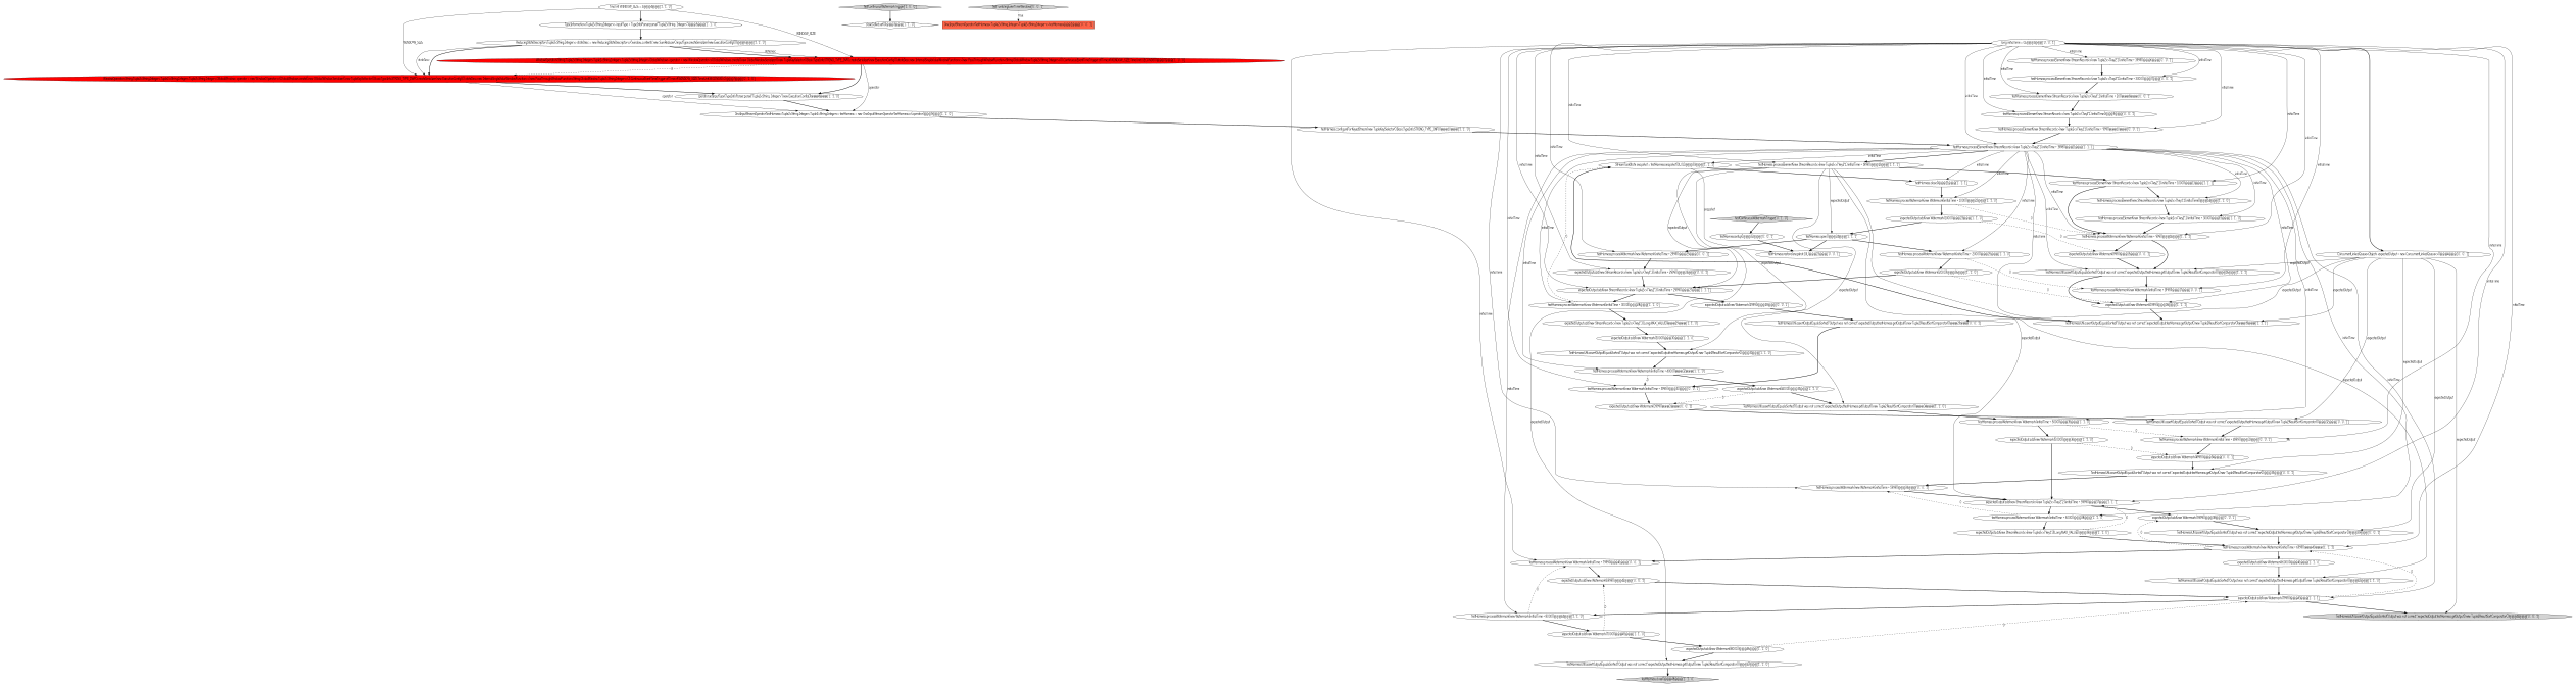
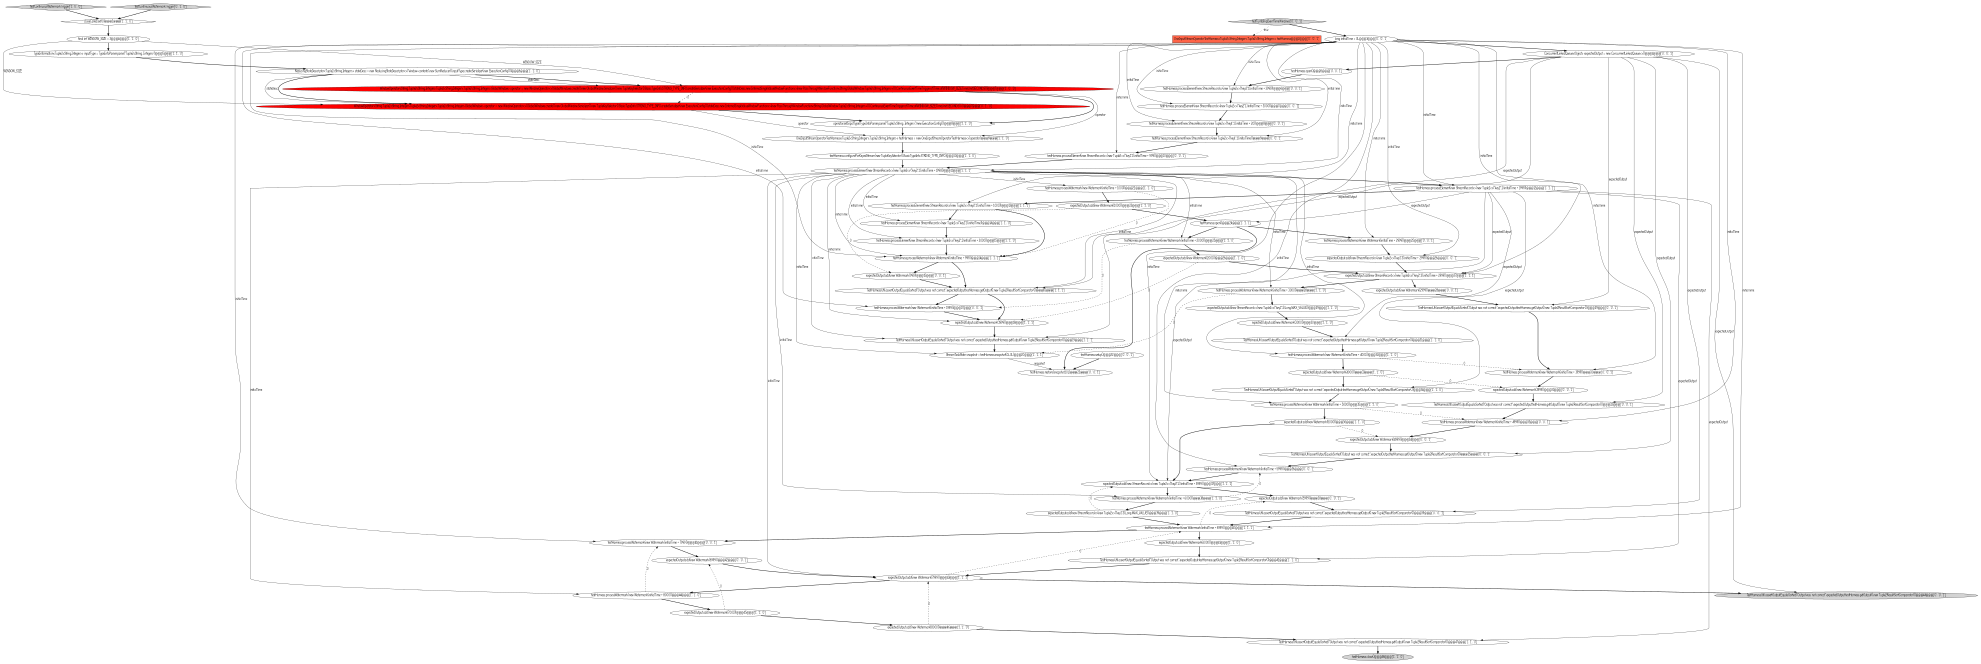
  digraph {
    fontname="Comic Neue"
    node [fillcolor=white fontname="Comic Neue" shape=ellipse style=filled]
    edge [fontname="Comic Neue" style=bold]
    n1 [label="StreamTaskState snapshot = testHarness.snapshot(0L,0L)@@@20@@@['1', '1', '1']"]
-   n2 [label="testHarness.close()@@@21@@@['1', '1', '1']"]
    n3 [label="testHarness.restore(snapshot,10L)@@@23@@@['0', '0', '1']"]
    n4 [label="testHarness.processWatermark(new Watermark(initialTime + 1000))@@@22@@@['1', '1', '0']"]
    n5 [label="testHarness.open()@@@24@@@['1', '1', '1']"]
    n6 [label="testHarness.processWatermark(new Watermark(initialTime + 2000))@@@25@@@['1', '1', '0']"]
    n7 [label="testHarness.processWatermark(new Watermark(initialTime + 2999))@@@25@@@['0', '0', '1']"]
    n8 [label="expectedOutput.add(new Watermark(2000))@@@26@@@['1', '1', '0']"]
    n9 [label="testHarness.processWatermark(new Watermark(initialTime + 1999))@@@17@@@['0', '0', '1']"]
    n10 [label="expectedOutput.add(new StreamRecord<>(new Tuple2<>(\"key1\",3),initialTime + 2999))@@@26@@@['0', '0', '1']"]
    n11 [label="testHarness.processWatermark(new Watermark(initialTime + 8000))@@@44@@@['1', '1', '0']"]
    n12 [label="expectedOutput.add(new Watermark(7000))@@@45@@@['1', '1', '0']"]
    n13 [label="testHarness.processWatermark(new Watermark(initialTime + 7999))@@@41@@@['0', '0', '1']"]
    n14 [label="expectedOutput.add(new Watermark(6999))@@@42@@@['0', '0', '1']"]
    n15 [label="expectedOutput.add(new Watermark(8000))@@@46@@@['1', '1', '0']"]
    n16 [label="testHarness.processWatermark(new Watermark(initialTime + 999))@@@14@@@['1', '1', '1']"]
    n17 [label="expectedOutput.add(new Watermark(1000))@@@23@@@['1', '1', '0']"]
    n18 [label="TestHarnessUtil.assertOutputEqualsSorted(\"Output was not correct.\",expectedOutput,testHarness.getOutput(),new Tuple2ResultSortComparator())@@@16@@@['1', '1', '1']"]
    n19 [label="expectedOutput.add(new Watermark(999))@@@15@@@['0', '0', '1']"]
    n20 [label="expectedOutput.add(new StreamRecord<>(new Tuple2<>(\"key2\",3),initialTime + 2999))@@@27@@@['1', '1', '1']"]
    n21 [label="expectedOutput.add(new Watermark(2999))@@@28@@@['0', '0', '1']"]
    n22 [label="testHarness.processWatermark(new Watermark(initialTime + 3000))@@@28@@@['1', '1', '0']"]
    n23 [label="TestHarnessUtil.assertOutputEqualsSorted(\"Output was not correct.\",expectedOutput,testHarness.getOutput(),new Tuple2ResultSortComparator())@@@29@@@['0', '0', '1']"]
    n24 [label="expectedOutput.add(new StreamRecord<>(new Tuple2<>(\"key1\",3),Long.MAX_VALUE))@@@29@@@['1', '1', '0']"]
    n25 [label="expectedOutput.add(new StreamRecord<>(new Tuple2<>(\"key2\",2),initialTime + 5999))@@@37@@@['1', '1', '1']"]
    n26 [label="expectedOutput.add(new Watermark(5999))@@@38@@@['0', '0', '1']"]
    n27 [label="testHarness.processWatermark(new Watermark(initialTime + 6000))@@@38@@@['1', '1', '0']"]
    n28 [label="TestHarnessUtil.assertOutputEqualsSorted(\"Output was not correct.\",expectedOutput,testHarness.getOutput(),new Tuple2ResultSortComparator())@@@39@@@['0', '0', '1']"]
    n29 [label="testHarness.processWatermark(new Watermark(initialTime + 5999))@@@36@@@['0', '0', '1']"]
    n30 [label="expectedOutput.add(new StreamRecord<>(new Tuple2<>(\"key1\",3),Long.MAX_VALUE))@@@39@@@['1', '1', '0']"]
    n31 [label="testHarness.setup()@@@22@@@['0', '0', '1']"]
    n32 [label="ReducingStateDescriptor<Tuple2<String,Integer>> stateDesc = new ReducingStateDescriptor<>(\"window-contents\",new SumReducer(),inputType.createSerializer(new ExecutionConfig()))@@@6@@@['1', '1', '0']"]
    n33 [fillcolor=red label="WindowOperator<String,Tuple2<String,Integer>,Tuple2<String,Integer>,Tuple2<String,Integer>,GlobalWindow> operator = new WindowOperator<>(GlobalWindows.create(),new GlobalWindow.Serializer(),new TupleKeySelector(),BasicTypeInfo.STRING_TYPE_INFO.createSerializer(new ExecutionConfig()),stateDesc,new InternalSingleValueWindowFunction<>(new PassThroughWindowFunction<String,GlobalWindow,Tuple2<String,Integer>>()),ContinuousEventTimeTrigger.of(Time.of(WINDOW_SIZE,TimeUnit.SECONDS)),0)@@@7@@@['0', '1', '0']"]
    n34 [fillcolor=red label="WindowOperator<String,Tuple2<String,Integer>,Tuple2<String,Integer>,Tuple2<String,Integer>,GlobalWindow> operator = new WindowOperator<>(GlobalWindows.create(),new GlobalWindow.Serializer(),new TupleKeySelector(),BasicTypeInfo.STRING_TYPE_INFO.createSerializer(new ExecutionConfig()),stateDesc,new InternalSingleValueWindowFunction<>(new PassThroughWindowFunction<String,GlobalWindow,Tuple2<String,Integer>>()),ContinuousEventTimeTrigger.of(Time.of(WINDOW_SIZE,TimeUnit.SECONDS)))@@@7@@@['1', '0', '0']"]
    n35 [label="OneInputStreamOperatorTestHarness<Tuple2<String,Integer>,Tuple2<String,Integer>> testHarness = new OneInputStreamOperatorTestHarness<>(operator)@@@9@@@['1', '1', '0']"]
    n36 [label="operator.setInputType(TypeInfoParser.parse(\"Tuple2<String, Integer>\"),new ExecutionConfig())@@@8@@@['1', '1', '0']"]
    n37 [label="testHarness.processWatermark(new Watermark(initialTime + 6999))@@@40@@@['1', '1', '1']"]
    n38 [label="expectedOutput.add(new Watermark(1999))@@@18@@@['1', '1', '1']"]
    n39 [label="TestHarnessUtil.assertOutputEqualsSorted(\"Output was not correct.\",expectedOutput,testHarness.getOutput(),new Tuple2ResultSortComparator())@@@19@@@['1', '1', '1']"]
    n40 [label="testHarness.configureForKeyedStream(new TupleKeySelector(),BasicTypeInfo.STRING_TYPE_INFO)@@@10@@@['1', '1', '0']"]
    n41 [label="testHarness.processElement(new StreamRecord<>(new Tuple2<>(\"key2\",1),initialTime + 1998))@@@11@@@['1', '1', '1']"]
    n42 [label="testHarness.processElement(new StreamRecord<>(new Tuple2<>(\"key1\",1),initialTime + 20))@@@8@@@['0', '0', '1']"]
    n43 [label="testHarness.processElement(new StreamRecord<>(new Tuple2<>(\"key1\",1),initialTime))@@@9@@@['0', '0', '1']"]
    n44 [label="testHarness.processElement(new StreamRecord<>(new Tuple2<>(\"key1\",1),initialTime + 999))@@@10@@@['0', '0', '1']"]
    n45 [label="expectedOutput.add(new Watermark(7999))@@@43@@@['1', '1', '1']"]
    n46 [fillcolor=lightgray label="TestHarnessUtil.assertOutputEqualsSorted(\"Output was not correct.\",expectedOutput,testHarness.getOutput(),new Tuple2ResultSortComparator())@@@44@@@['0', '0', '1']"]
    n47 [label="TypeInformation<Tuple2<String,Integer>> inputType = TypeInfoParser.parse(\"Tuple2<String, Integer>\")@@@5@@@['1', '1', '0']"]
    n48 [label="testHarness.processWatermark(new Watermark(initialTime + 4000))@@@32@@@['1', '1', '0']"]
    n49 [label="testHarness.processElement(new StreamRecord<>(new Tuple2<>(\"key2\",1),initialTime + 1999))@@@12@@@['1', '1', '1']"]
    n50 [label="testHarness.processElement(new StreamRecord<>(new Tuple2<>(\"key2\",1),initialTime + 3000))@@@15@@@['1', '1', '0']"]
    n51 [label="testHarness.processElement(new StreamRecord<>(new Tuple2<>(\"key1\",1),initialTime))@@@14@@@['1', '1', '0']"]
    n52 [label="testHarness.processWatermark(new Watermark(initialTime + 5000))@@@35@@@['1', '1', '0']"]
    n53 [label="expectedOutput.add(new Watermark(4000))@@@33@@@['1', '1', '0']"]
    n54 [label="testHarness.processWatermark(new Watermark(initialTime + 3999))@@@30@@@['0', '0', '1']"]
    n55 [label="TestHarnessUtil.assertOutputEqualsSorted(\"Output was not correct.\",expectedOutput,testHarness.getOutput(),new Tuple2ResultSortComparator())@@@34@@@['1', '1', '0']"]
    n56 [label="expectedOutput.add(new Watermark(3999))@@@31@@@['0', '0', '1']"]
    n57 [label="TestHarnessUtil.assertOutputEqualsSorted(\"Output was not correct.\",expectedOutput,testHarness.getOutput(),new Tuple2ResultSortComparator())@@@42@@@['1', '1', '0']"]
    n58 [label="TestHarnessUtil.assertOutputEqualsSorted(\"Output was not correct.\",expectedOutput,testHarness.getOutput(),new Tuple2ResultSortComparator())@@@31@@@['1', '1', '0']"]
    n59 [label="testHarness.processElement(new StreamRecord<>(new Tuple2<>(\"key2\",1),initialTime + 1000))@@@13@@@['1', '1', '1']"]
    n60 [label="TestHarnessUtil.assertOutputEqualsSorted(\"Output was not correct.\",expectedOutput,testHarness.getOutput(),new Tuple2ResultSortComparator())@@@47@@@['1', '1', '0']"]
-   n61 [fillcolor=lightgray label="testHarness.close()@@@48@@@['1', '1', '0']" shape=diamond]
+   n61 [fillcolor=lightgray label="testHarness.close()@@@48@@@['1', '1', '0']"]
    n62 [label="expectedOutput.add(new Watermark(4999))@@@34@@@['0', '0', '1']"]
    n63 [label="TestHarnessUtil.assertOutputEqualsSorted(\"Output was not correct.\",expectedOutput,testHarness.getOutput(),new Tuple2ResultSortComparator())@@@35@@@['0', '0', '1']"]
    n64 [label="expectedOutput.add(new Watermark(6000))@@@41@@@['1', '1', '0']"]
    n65 [fillcolor=lightgray label="testContinuousWatermarkTrigger['1', '0', '0']" shape=diamond]
    n66 [label="closeCalled.set(0)@@@3@@@['1', '1', '0']" shape=diamond]
    n67 [label="final int WINDOW_SIZE = 3@@@4@@@['1', '1', '0']"]
    n68 [label="testHarness.processElement(new StreamRecord<>(new Tuple2<>(\"key2\",1),initialTime + 3000))@@@7@@@['0', '0', '1']"]
    n69 [label="TestHarnessUtil.assertOutputEqualsSorted(\"Output was not correct.\",expectedOutput,testHarness.getOutput(),new Tuple2ResultSortComparator())@@@32@@@['0', '0', '1']"]
    n70 [label="long initialTime = 0L@@@3@@@['0', '0', '1']"]
    n71 [label="ConcurrentLinkedQueue<Object> expectedOutput = new ConcurrentLinkedQueue<>()@@@4@@@['0', '0', '1']"]
    n72 [label="testHarness.processWatermark(new Watermark(initialTime + 4999))@@@33@@@['0', '0', '1']"]
    n73 [label="testHarness.processElement(new StreamRecord<>(new Tuple2<>(\"key2\",1),initialTime + 3999))@@@6@@@['0', '0', '1']"]
+   n74 [label="testHarness.open()@@@5@@@['0', '0', '1']"]
    n75 [label="expectedOutput.add(new Watermark(5000))@@@36@@@['1', '1', '0']"]
    n76 [fillcolor=lightgray label="testTumblingEventTimeWindows['0', '0', '1']" shape=diamond]
    n77 [fillcolor=tomato label="OneInputStreamOperatorTestHarness<Tuple2<String,Integer>,Tuple2<String,Integer>> testHarness@@@2@@@['0', '0', '1']" shape=box]
    n78 [label="expectedOutput.add(new Watermark(3000))@@@30@@@['1', '1', '0']"]
    n79 [fillcolor=lightgray label="testContinuousWatermarkTrigger['0', '1', '0']" shape=diamond]
-   n1 -> n2
    n1 -> n3 [label=snapshot style=solid]
-   n2 -> n4
    n4 -> n16 [label=0 style=dashed]
    n4 -> n17
    n5 -> n3
    n5 -> n6
    n5 -> n7
    n6 -> n8
    n6 -> n9 [label=0 style=dashed]
    n7 -> n10
    n8 -> n20
    n8 -> n38 [label=0 style=dashed]
    n9 -> n38
    n10 -> n20
    n11 -> n12
    n11 -> n13 [label=0 style=dashed]
    n12 -> n14 [label=0 style=dashed]
    n12 -> n15
    n13 -> n14
    n14 -> n45
    n15 -> n45 [label=0 style=dashed]
    n15 -> n60
    n16 -> n18
    n16 -> n19
    n17 -> n5
    n17 -> n19 [label=0 style=dashed]
    n18 -> n9
    n18 -> n38
    n19 -> n18
    n20 -> n21
    n20 -> n22
    n21 -> n23
    n22 -> n1 [label=0 style=dashed]
    n22 -> n24
    n23 -> n54
    n24 -> n78
    n25 -> n26
    n25 -> n27
    n26 -> n28
    n27 -> n29 [label=0 style=dashed]
    n27 -> n30
    n28 -> n37
    n29 -> n25
    n30 -> n25 [label=0 style=dashed]
    n30 -> n37
    n31 -> n3
    n32 -> n33
    n32 -> n33 [label=stateDesc style=solid]
    n32 -> n34 [label=stateDesc style=solid]
    n32 -> n34
    n33 -> n35 [label=operator style=solid]
    n33 -> n36
    n34 -> n33 [label=0 style=dashed]
    n34 -> n35 [label=operator style=solid]
    n34 -> n36
    n35 -> n40
    n36 -> n35
    n37 -> n13
    n37 -> n26 [label=0 style=dashed]
    n37 -> n64
    n38 -> n39
    n39 -> n1
    n40 -> n41
    n41 -> n1 [label=initialTime style=solid]
-   n41 -> n2 [label=initialTime style=solid]
    n41 -> n4 [label=initialTime style=solid]
    n41 -> n6 [label=initialTime style=solid]
    n41 -> n11 [label=initialTime style=solid]
    n41 -> n16 [label=initialTime style=solid]
    n41 -> n18 [label=initialTime style=solid]
    n41 -> n22 [label=initialTime style=solid]
    n41 -> n27 [label=initialTime style=solid]
    n41 -> n38 [label=initialTime style=solid]
    n41 -> n39 [label=initialTime style=solid]
    n41 -> n45 [label=initialTime style=solid]
    n41 -> n48 [label=initialTime style=solid]
    n41 -> n49
    n41 -> n50 [label=initialTime style=solid]
    n41 -> n51 [label=initialTime style=solid]
    n41 -> n52 [label=initialTime style=solid]
    n42 -> n43
    n43 -> n44
    n44 -> n41
    n45 -> n11
    n45 -> n37 [label=0 style=dashed]
    n45 -> n46
    n47 -> n32
    n48 -> n53
    n48 -> n54 [label=0 style=dashed]
    n49 -> n5 [label=expectedOutput style=solid]
    n49 -> n20 [label=expectedOutput style=solid]
    n49 -> n25 [label=expectedOutput style=solid]
    n49 -> n55 [label=expectedOutput style=solid]
    n49 -> n57 [label=expectedOutput style=solid]
    n49 -> n58 [label=expectedOutput style=solid]
    n49 -> n59
    n49 -> n60 [label=expectedOutput style=solid]
    n50 -> n16
    n51 -> n50
    n52 -> n72 [label=0 style=dashed]
    n52 -> n75
    n53 -> n55
    n53 -> n56 [label=0 style=dashed]
    n54 -> n56
    n55 -> n52
    n56 -> n69
    n57 -> n45
    n58 -> n48
    n59 -> n16
    n59 -> n51
    n60 -> n61
    n62 -> n63
    n63 -> n29
    n64 -> n57
    n65 -> n66
+   n66 -> n67
    n67 -> n33 [label=WINDOW_SIZE style=solid]
    n67 -> n34 [label=WINDOW_SIZE style=solid]
    n67 -> n47
    n68 -> n42
    n69 -> n72
    n70 -> n7 [label=initialTime style=solid]
    n70 -> n9 [label=initialTime style=solid]
    n70 -> n10 [label=initialTime style=solid]
    n70 -> n13 [label=initialTime style=solid]
    n70 -> n16 [label=initialTime style=solid]
    n70 -> n20 [label=initialTime style=solid]
    n70 -> n25 [label=initialTime style=solid]
    n70 -> n29 [label=initialTime style=solid]
    n70 -> n37 [label=initialTime style=solid]
    n70 -> n41 [label=initialTime style=solid]
    n70 -> n42 [label=initialTime style=solid]
    n70 -> n43 [label=initialTime style=solid]
    n70 -> n44 [label=initialTime style=solid]
    n70 -> n49 [label=initialTime style=solid]
    n70 -> n54 [label=initialTime style=solid]
    n70 -> n59 [label=initialTime style=solid]
    n70 -> n68 [label=initialTime style=solid]
    n70 -> n71
    n70 -> n72 [label=initialTime style=solid]
    n70 -> n73 [label=initialTime style=solid]
    n71 -> n18 [label=expectedOutput style=solid]
    n71 -> n23 [label=expectedOutput style=solid]
    n71 -> n28 [label=expectedOutput style=solid]
    n71 -> n39 [label=expectedOutput style=solid]
    n71 -> n46 [label=expectedOutput style=solid]
    n71 -> n63 [label=expectedOutput style=solid]
    n71 -> n69 [label=expectedOutput style=solid]
+   n71 -> n74
    n72 -> n62
    n73 -> n68
+   n74 -> n73
    n75 -> n25
    n75 -> n62 [label=0 style=dashed]
+   n76 -> n70
    n76 -> n77 [label=true style=dotted]
    n78 -> n58
-   n79 -> n31
+   n79 -> n66
  }
